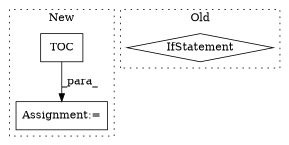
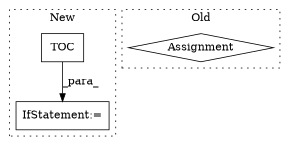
  digraph {
    node [shape=box]
    n1 [a=32 l="4,1" label=TOC s="7457,7466"]
-   n2 [a=7 l=1 label="Assignment:=" s=7482]
-   n3 [a=25 l="4,2" label=IfStatement s="6994,7014" shape=diamond]
+   n2 [a=7 l=1 label="IfStatement:=" s=7482]
+   n3 [a=25 l="4,2" label=Assignment s="6994,7014" shape=diamond]
    subgraph cluster_1 {
      label=New
      style=dotted
      n1
      n2
    }
    subgraph cluster_2 {
      label=Old
      style=dotted
      n3
    }
    n1 -> n2 [label=_para_]
  }
